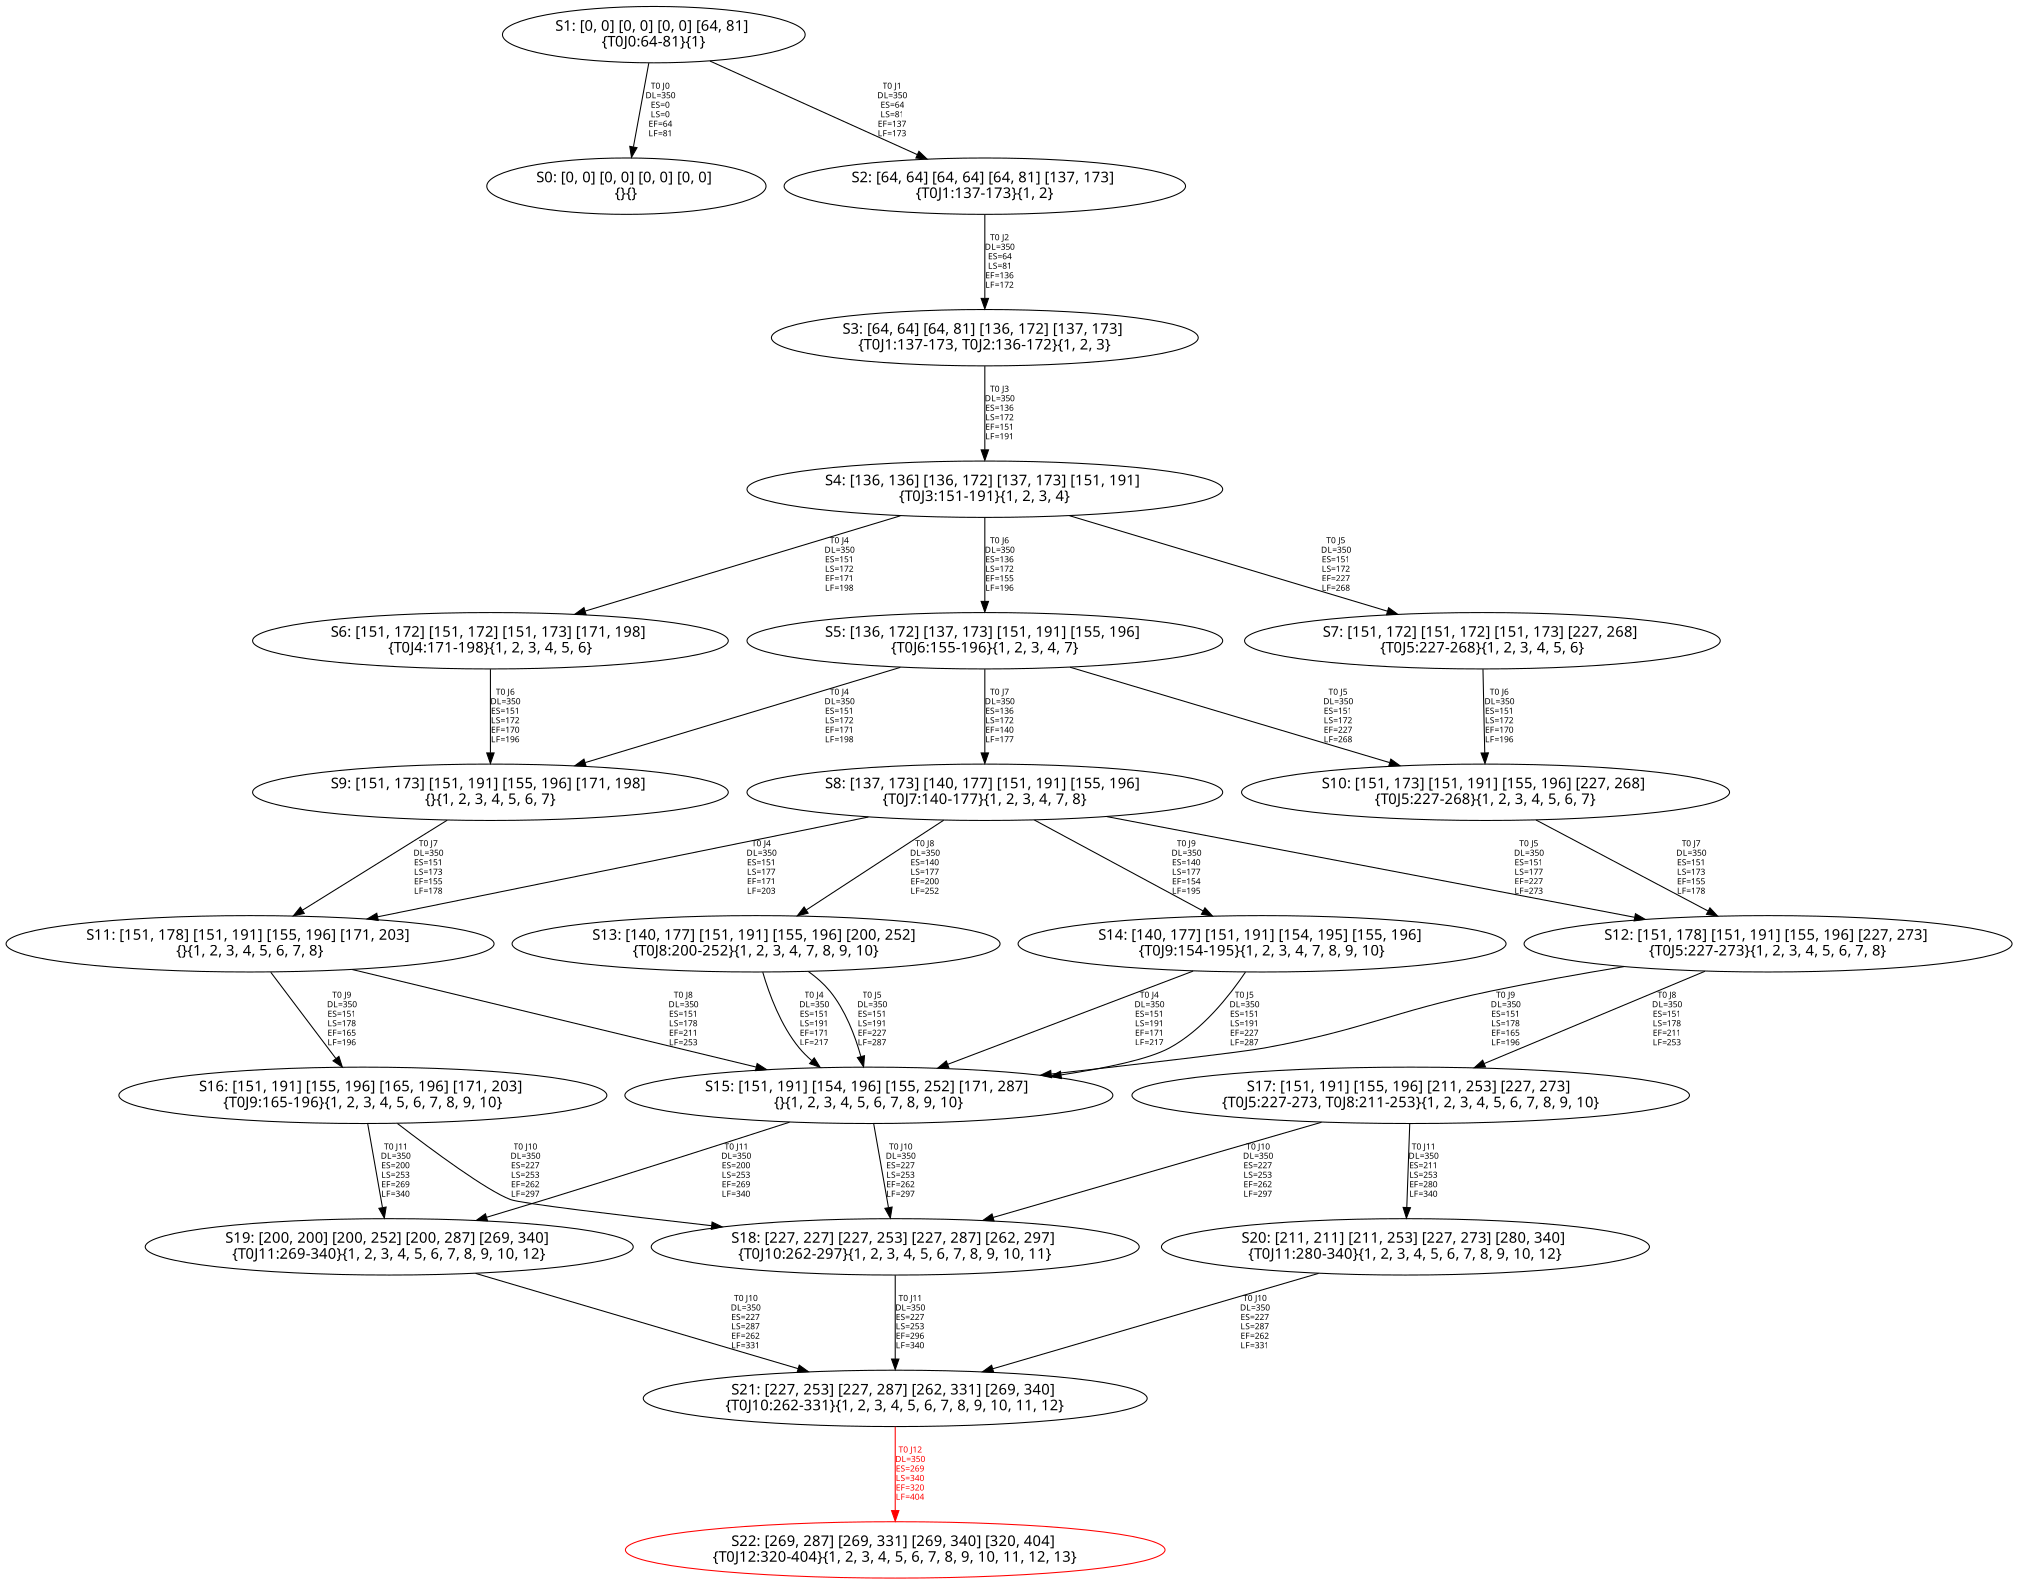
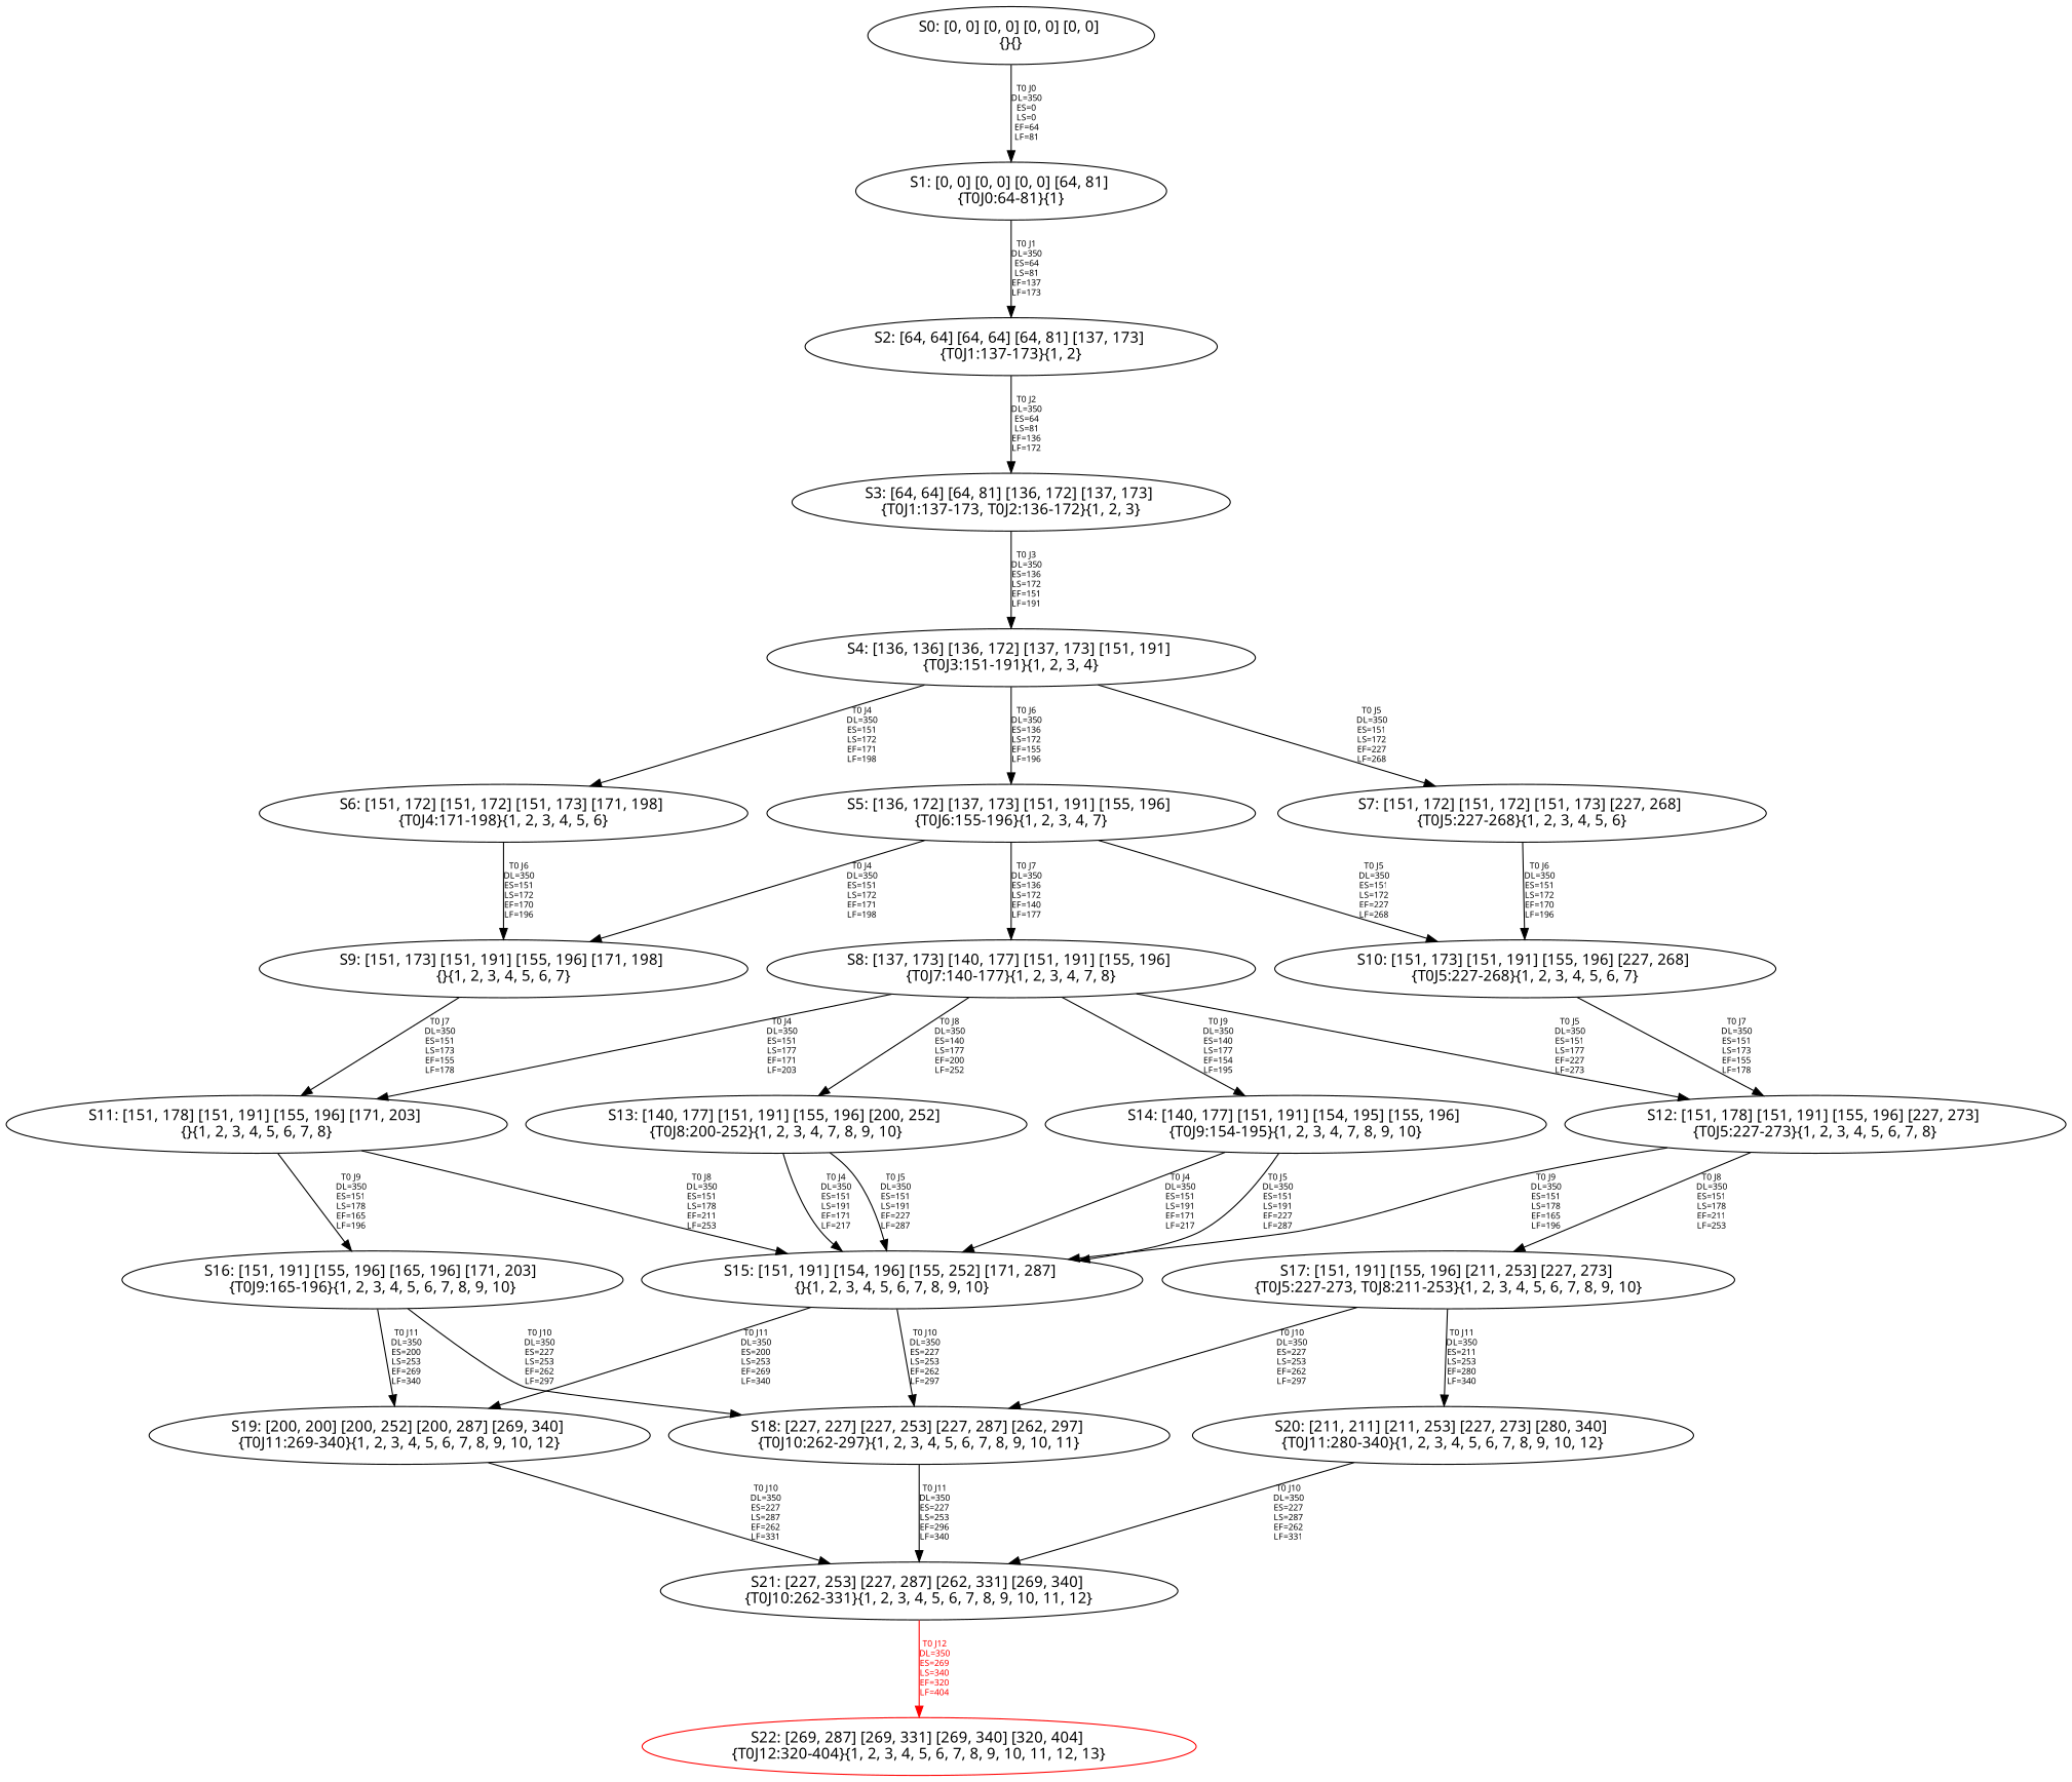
  digraph {
    fontname="Noto Sans"
    node [fontname="Noto Sans"]
    edge [fontsize=8 fontname="Noto Sans"]
    n1 [label="S0: [0, 0] [0, 0] [0, 0] [0, 0] \n{}{}"]
    n2 [label="S1: [0, 0] [0, 0] [0, 0] [64, 81] \n{T0J0:64-81}{1}"]
    n3 [label="S2: [64, 64] [64, 64] [64, 81] [137, 173] \n{T0J1:137-173}{1, 2}"]
    n4 [label="S3: [64, 64] [64, 81] [136, 172] [137, 173] \n{T0J1:137-173, T0J2:136-172}{1, 2, 3}"]
    n5 [label="S4: [136, 136] [136, 172] [137, 173] [151, 191] \n{T0J3:151-191}{1, 2, 3, 4}"]
    n6 [label="S5: [136, 172] [137, 173] [151, 191] [155, 196] \n{T0J6:155-196}{1, 2, 3, 4, 7}"]
    n7 [label="S6: [151, 172] [151, 172] [151, 173] [171, 198] \n{T0J4:171-198}{1, 2, 3, 4, 5, 6}"]
    n8 [label="S7: [151, 172] [151, 172] [151, 173] [227, 268] \n{T0J5:227-268}{1, 2, 3, 4, 5, 6}"]
    n9 [label="S8: [137, 173] [140, 177] [151, 191] [155, 196] \n{T0J7:140-177}{1, 2, 3, 4, 7, 8}"]
    n10 [label="S9: [151, 173] [151, 191] [155, 196] [171, 198] \n{}{1, 2, 3, 4, 5, 6, 7}"]
    n11 [label="S10: [151, 173] [151, 191] [155, 196] [227, 268] \n{T0J5:227-268}{1, 2, 3, 4, 5, 6, 7}"]
    n12 [label="S11: [151, 178] [151, 191] [155, 196] [171, 203] \n{}{1, 2, 3, 4, 5, 6, 7, 8}"]
    n13 [label="S12: [151, 178] [151, 191] [155, 196] [227, 273] \n{T0J5:227-273}{1, 2, 3, 4, 5, 6, 7, 8}"]
    n14 [label="S13: [140, 177] [151, 191] [155, 196] [200, 252] \n{T0J8:200-252}{1, 2, 3, 4, 7, 8, 9, 10}"]
    n15 [label="S14: [140, 177] [151, 191] [154, 195] [155, 196] \n{T0J9:154-195}{1, 2, 3, 4, 7, 8, 9, 10}"]
    n16 [label="S15: [151, 191] [154, 196] [155, 252] [171, 287] \n{}{1, 2, 3, 4, 5, 6, 7, 8, 9, 10}"]
    n17 [label="S16: [151, 191] [155, 196] [165, 196] [171, 203] \n{T0J9:165-196}{1, 2, 3, 4, 5, 6, 7, 8, 9, 10}"]
    n18 [label="S17: [151, 191] [155, 196] [211, 253] [227, 273] \n{T0J5:227-273, T0J8:211-253}{1, 2, 3, 4, 5, 6, 7, 8, 9, 10}"]
    n19 [label="S18: [227, 227] [227, 253] [227, 287] [262, 297] \n{T0J10:262-297}{1, 2, 3, 4, 5, 6, 7, 8, 9, 10, 11}"]
    n20 [label="S19: [200, 200] [200, 252] [200, 287] [269, 340] \n{T0J11:269-340}{1, 2, 3, 4, 5, 6, 7, 8, 9, 10, 12}"]
    n21 [label="S20: [211, 211] [211, 253] [227, 273] [280, 340] \n{T0J11:280-340}{1, 2, 3, 4, 5, 6, 7, 8, 9, 10, 12}"]
    n22 [label="S21: [227, 253] [227, 287] [262, 331] [269, 340] \n{T0J10:262-331}{1, 2, 3, 4, 5, 6, 7, 8, 9, 10, 11, 12}"]
    n23 [color=Red label="S22: [269, 287] [269, 331] [269, 340] [320, 404] \n{T0J12:320-404}{1, 2, 3, 4, 5, 6, 7, 8, 9, 10, 11, 12, 13}"]
-   n2 -> n1 [label="T0 J0\nDL=350\nES=0\nLS=0\nEF=64\nLF=81"]
+   n1 -> n2 [label="T0 J0\nDL=350\nES=0\nLS=0\nEF=64\nLF=81"]
    n2 -> n3 [label="T0 J1\nDL=350\nES=64\nLS=81\nEF=137\nLF=173"]
    n3 -> n4 [label="T0 J2\nDL=350\nES=64\nLS=81\nEF=136\nLF=172"]
    n4 -> n5 [label="T0 J3\nDL=350\nES=136\nLS=172\nEF=151\nLF=191"]
    n5 -> n6 [label="T0 J6\nDL=350\nES=136\nLS=172\nEF=155\nLF=196"]
    n5 -> n7 [label="T0 J4\nDL=350\nES=151\nLS=172\nEF=171\nLF=198"]
    n5 -> n8 [label="T0 J5\nDL=350\nES=151\nLS=172\nEF=227\nLF=268"]
    n6 -> n9 [label="T0 J7\nDL=350\nES=136\nLS=172\nEF=140\nLF=177"]
    n6 -> n10 [label="T0 J4\nDL=350\nES=151\nLS=172\nEF=171\nLF=198"]
    n6 -> n11 [label="T0 J5\nDL=350\nES=151\nLS=172\nEF=227\nLF=268"]
    n7 -> n10 [label="T0 J6\nDL=350\nES=151\nLS=172\nEF=170\nLF=196"]
    n8 -> n11 [label="T0 J6\nDL=350\nES=151\nLS=172\nEF=170\nLF=196"]
    n9 -> n12 [label="T0 J4\nDL=350\nES=151\nLS=177\nEF=171\nLF=203"]
    n9 -> n13 [label="T0 J5\nDL=350\nES=151\nLS=177\nEF=227\nLF=273"]
    n9 -> n14 [label="T0 J8\nDL=350\nES=140\nLS=177\nEF=200\nLF=252"]
    n9 -> n15 [label="T0 J9\nDL=350\nES=140\nLS=177\nEF=154\nLF=195"]
    n10 -> n12 [label="T0 J7\nDL=350\nES=151\nLS=173\nEF=155\nLF=178"]
    n11 -> n13 [label="T0 J7\nDL=350\nES=151\nLS=173\nEF=155\nLF=178"]
    n12 -> n16 [label="T0 J8\nDL=350\nES=151\nLS=178\nEF=211\nLF=253"]
    n12 -> n17 [label="T0 J9\nDL=350\nES=151\nLS=178\nEF=165\nLF=196"]
    n13 -> n16 [label="T0 J9\nDL=350\nES=151\nLS=178\nEF=165\nLF=196"]
    n13 -> n18 [label="T0 J8\nDL=350\nES=151\nLS=178\nEF=211\nLF=253"]
    n14 -> n16 [label="T0 J4\nDL=350\nES=151\nLS=191\nEF=171\nLF=217"]
    n14 -> n16 [label="T0 J5\nDL=350\nES=151\nLS=191\nEF=227\nLF=287"]
    n15 -> n16 [label="T0 J4\nDL=350\nES=151\nLS=191\nEF=171\nLF=217"]
    n15 -> n16 [label="T0 J5\nDL=350\nES=151\nLS=191\nEF=227\nLF=287"]
    n16 -> n19 [label="T0 J10\nDL=350\nES=227\nLS=253\nEF=262\nLF=297"]
    n16 -> n20 [label="T0 J11\nDL=350\nES=200\nLS=253\nEF=269\nLF=340"]
    n17 -> n19 [label="T0 J10\nDL=350\nES=227\nLS=253\nEF=262\nLF=297"]
    n17 -> n20 [label="T0 J11\nDL=350\nES=200\nLS=253\nEF=269\nLF=340"]
    n18 -> n19 [label="T0 J10\nDL=350\nES=227\nLS=253\nEF=262\nLF=297"]
    n18 -> n21 [label="T0 J11\nDL=350\nES=211\nLS=253\nEF=280\nLF=340"]
    n19 -> n22 [label="T0 J11\nDL=350\nES=227\nLS=253\nEF=296\nLF=340"]
    n20 -> n22 [label="T0 J10\nDL=350\nES=227\nLS=287\nEF=262\nLF=331"]
    n21 -> n22 [label="T0 J10\nDL=350\nES=227\nLS=287\nEF=262\nLF=331"]
    n22 -> n23 [color=Red fontcolor=Red label="T0 J12\nDL=350\nES=269\nLS=340\nEF=320\nLF=404"]
  }
